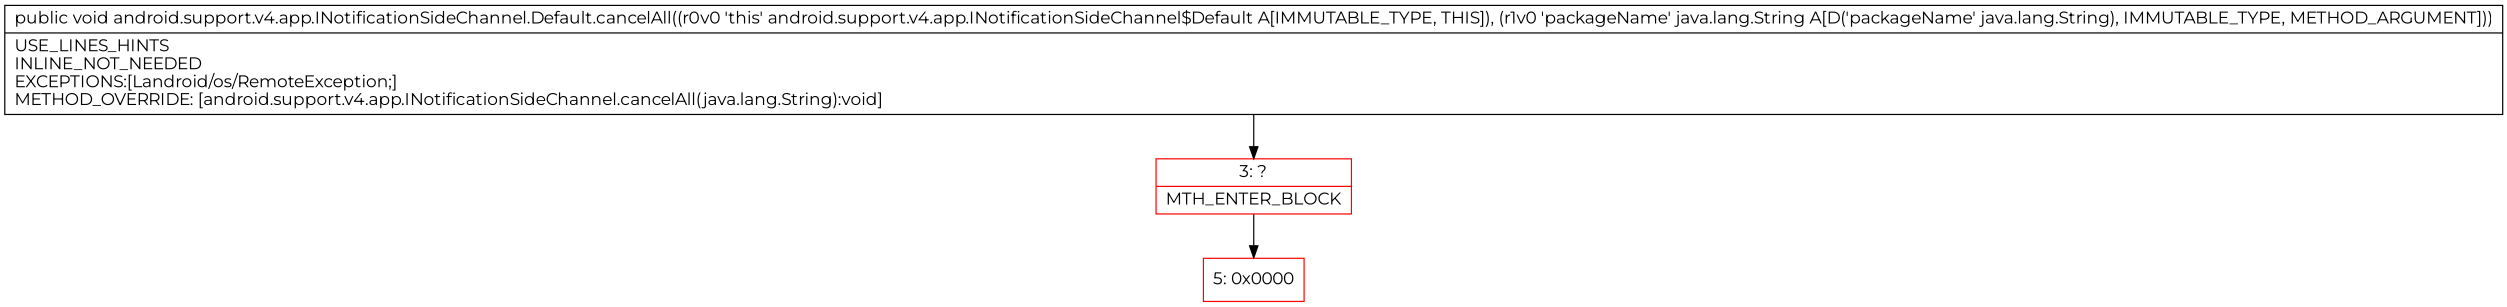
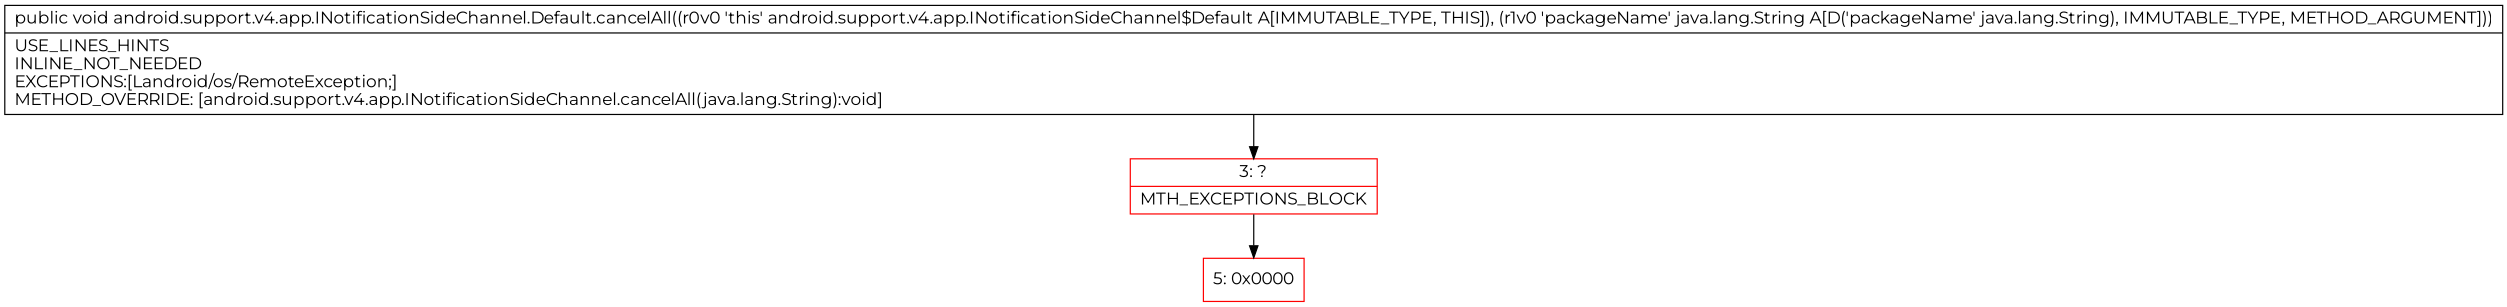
  digraph {
    fontname=Montserrat
    node [color=red fontname=Montserrat shape=record]
    edge [fontname=Montserrat]
-   n1 [label="{3\:\ ?|MTH_ENTER_BLOCK\l}"]
+   n1 [label="{3\:\ ?|MTH_EXCEPTIONS_BLOCK\l}"]
    n2 [label="{5\:\ 0x0000}"]
    n3 [label="{public void android.support.v4.app.INotificationSideChannel.Default.cancelAll((r0v0 'this' android.support.v4.app.INotificationSideChannel$Default A[IMMUTABLE_TYPE, THIS]), (r1v0 'packageName' java.lang.String A[D('packageName' java.lang.String), IMMUTABLE_TYPE, METHOD_ARGUMENT]))  | USE_LINES_HINTS\lINLINE_NOT_NEEDED\lEXCEPTIONS:[Landroid\/os\/RemoteException;]\lMETHOD_OVERRIDE: [android.support.v4.app.INotificationSideChannel.cancelAll(java.lang.String):void]\l}" color=""]
    subgraph cluster_1 {
      label="R(0)"
    }
    n1 -> n2
    n3 -> n1
  }
